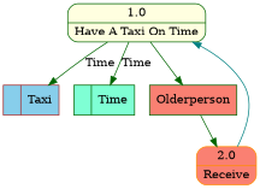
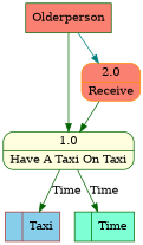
  digraph {
    fontname="DejaVu Serif"
    node [color=darkgreen fillcolor=salmon fontname="DejaVu Serif" shape=record style=filled]
    edge [color=darkgreen fontname="DejaVu Serif"]
    n1 [color=brown fillcolor=skyblue label="<f0>  |<f1> Taxi "]
    n2 [fillcolor=aquamarine label="<f0>  |<f1> Time "]
    n3 [label=Olderperson shape=box]
-   n4 [fillcolor=lightyellow label="{<f0> 1.0|<f1> Have A Taxi On Time }" shape=Mrecord]
+   n4 [fillcolor=lightyellow label="{<f0> 1.0|<f1> Have A Taxi On Taxi }" shape=Mrecord]
    n5 [color=darkorange label="{<f0> 2.0|<f1> Receive }" shape=Mrecord]
-   n4 -> n3
-   n3 -> n5
+   n3 -> n4
+   n3 -> n5 [color=teal]
    n4 -> n1 [label=Time]
    n4 -> n2 [label=Time]
-   n5 -> n4 [color=teal]
+   n5 -> n4
  }
